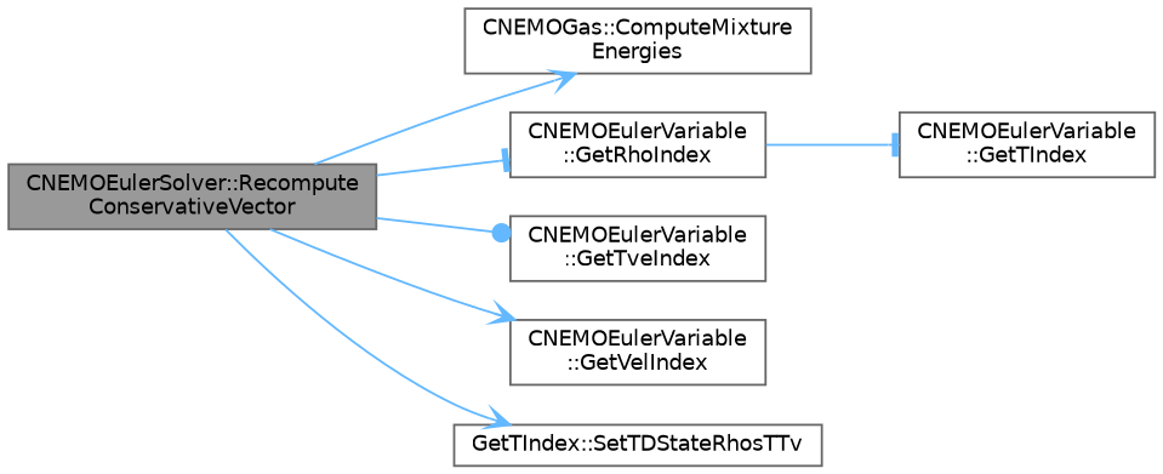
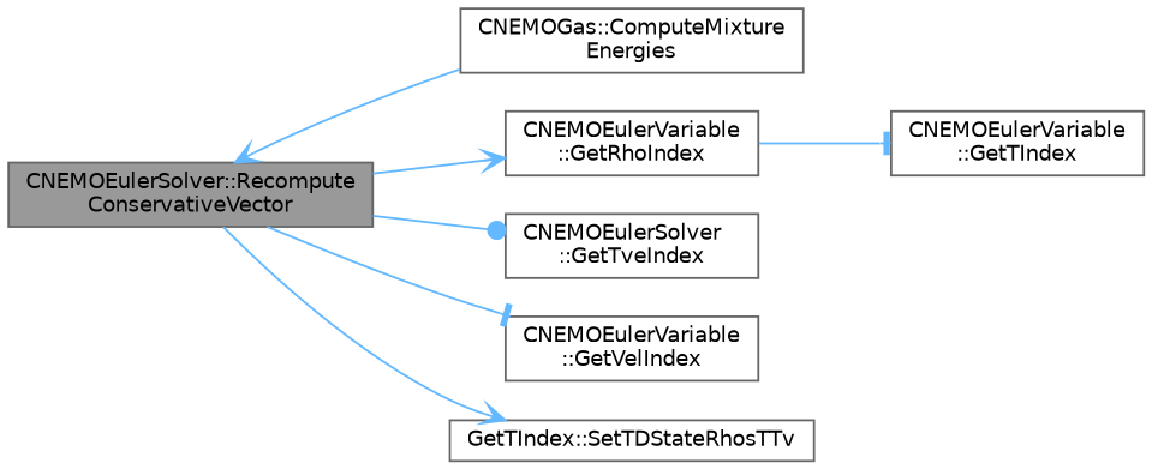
  digraph {
    rankdir=LR
    node [color=grey40 fillcolor=white fontname=Helvetica fontsize=10 shape=box style=filled]
    edge [arrowhead=tee color=steelblue1 fontname=Helvetica fontsize=10 labelfontname=Helvetica labelfontsize=10 style=solid]
    n1 [color=gray40 fillcolor=grey60 fontcolor=black height=0.2 label="CNEMOEulerSolver::Recompute\lConservativeVector" width=0.4]
    n2 [height=0.2 label="CNEMOGas::ComputeMixture\lEnergies" width=0.4]
    n3 [height=0.2 label="CNEMOEulerVariable\l::GetRhoIndex" width=0.4]
-   n4 [height=0.2 label="CNEMOEulerVariable\l::GetTveIndex" width=0.4]
+   n4 [height=0.2 label="CNEMOEulerSolver\l::GetTveIndex" width=0.4]
    n5 [height=0.2 label="CNEMOEulerVariable\l::GetVelIndex" width=0.4]
    n6 [height=0.2 label="GetTIndex::SetTDStateRhosTTv" width=0.4]
    n7 [height=0.2 label="CNEMOEulerVariable\l::GetTIndex" width=0.4]
-   n1 -> n2 [arrowhead=vee]
-   n1 -> n3
+   n2 -> n1 [arrowhead=vee]
+   n1 -> n3 [arrowhead=vee]
    n1 -> n4 [arrowhead=dot]
-   n1 -> n5 [arrowhead=vee]
+   n1 -> n5
    n1 -> n6 [arrowhead=vee]
    n3 -> n7
  }
